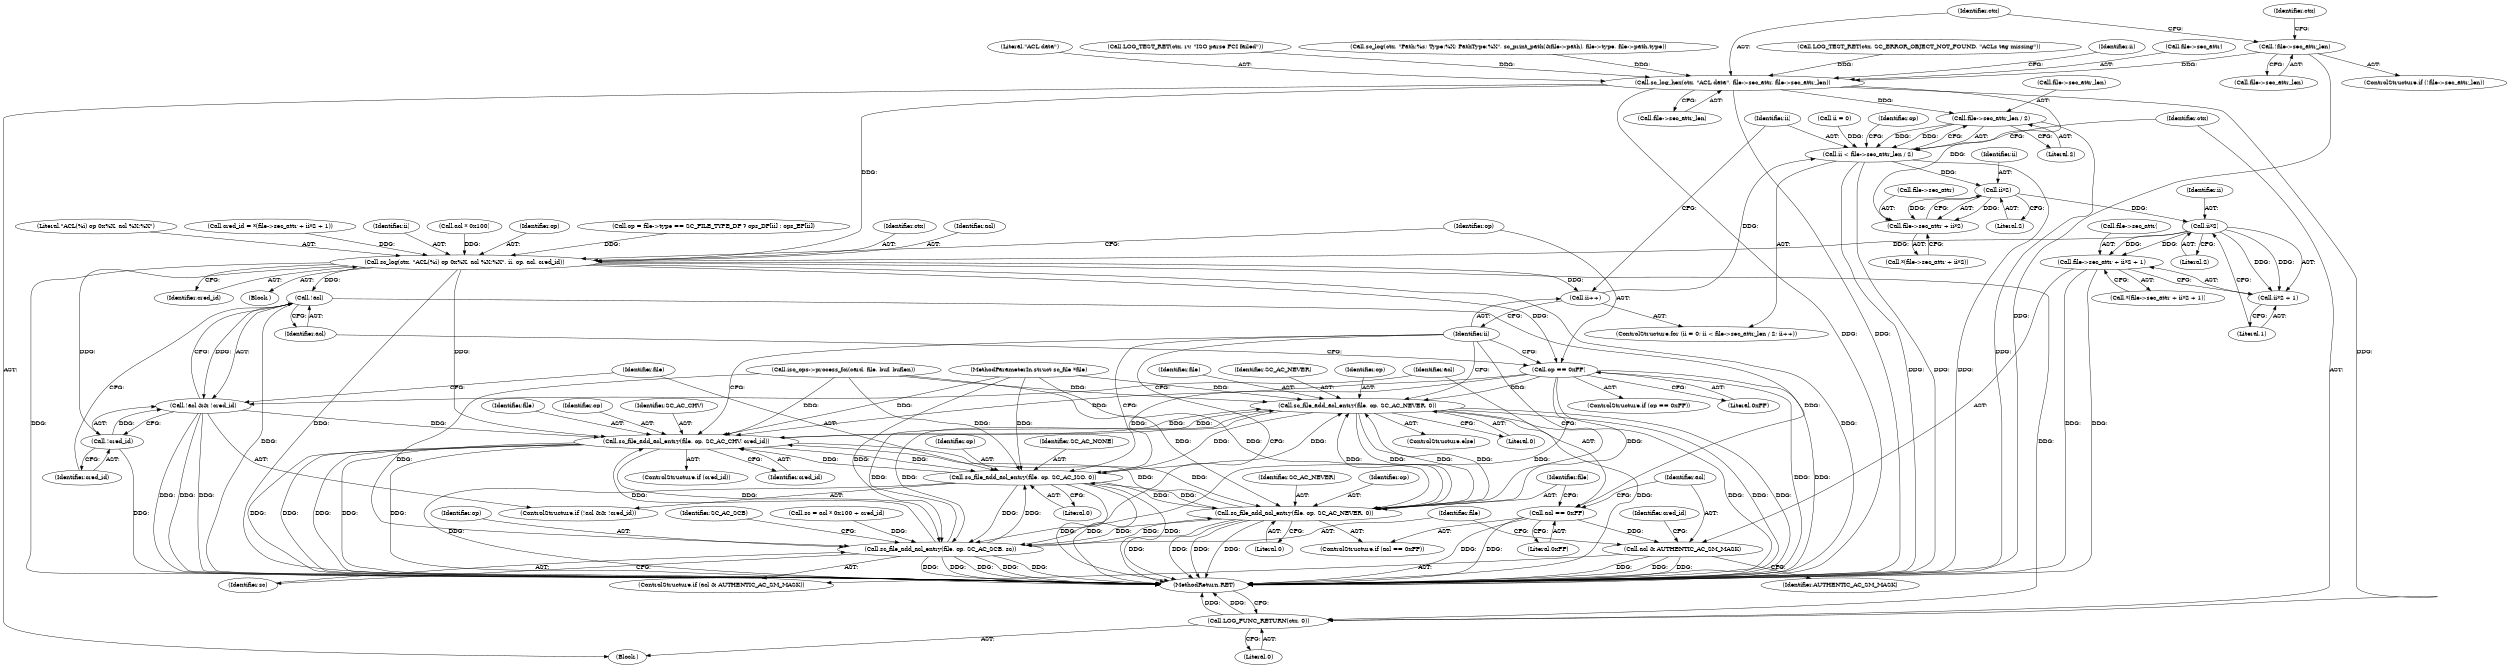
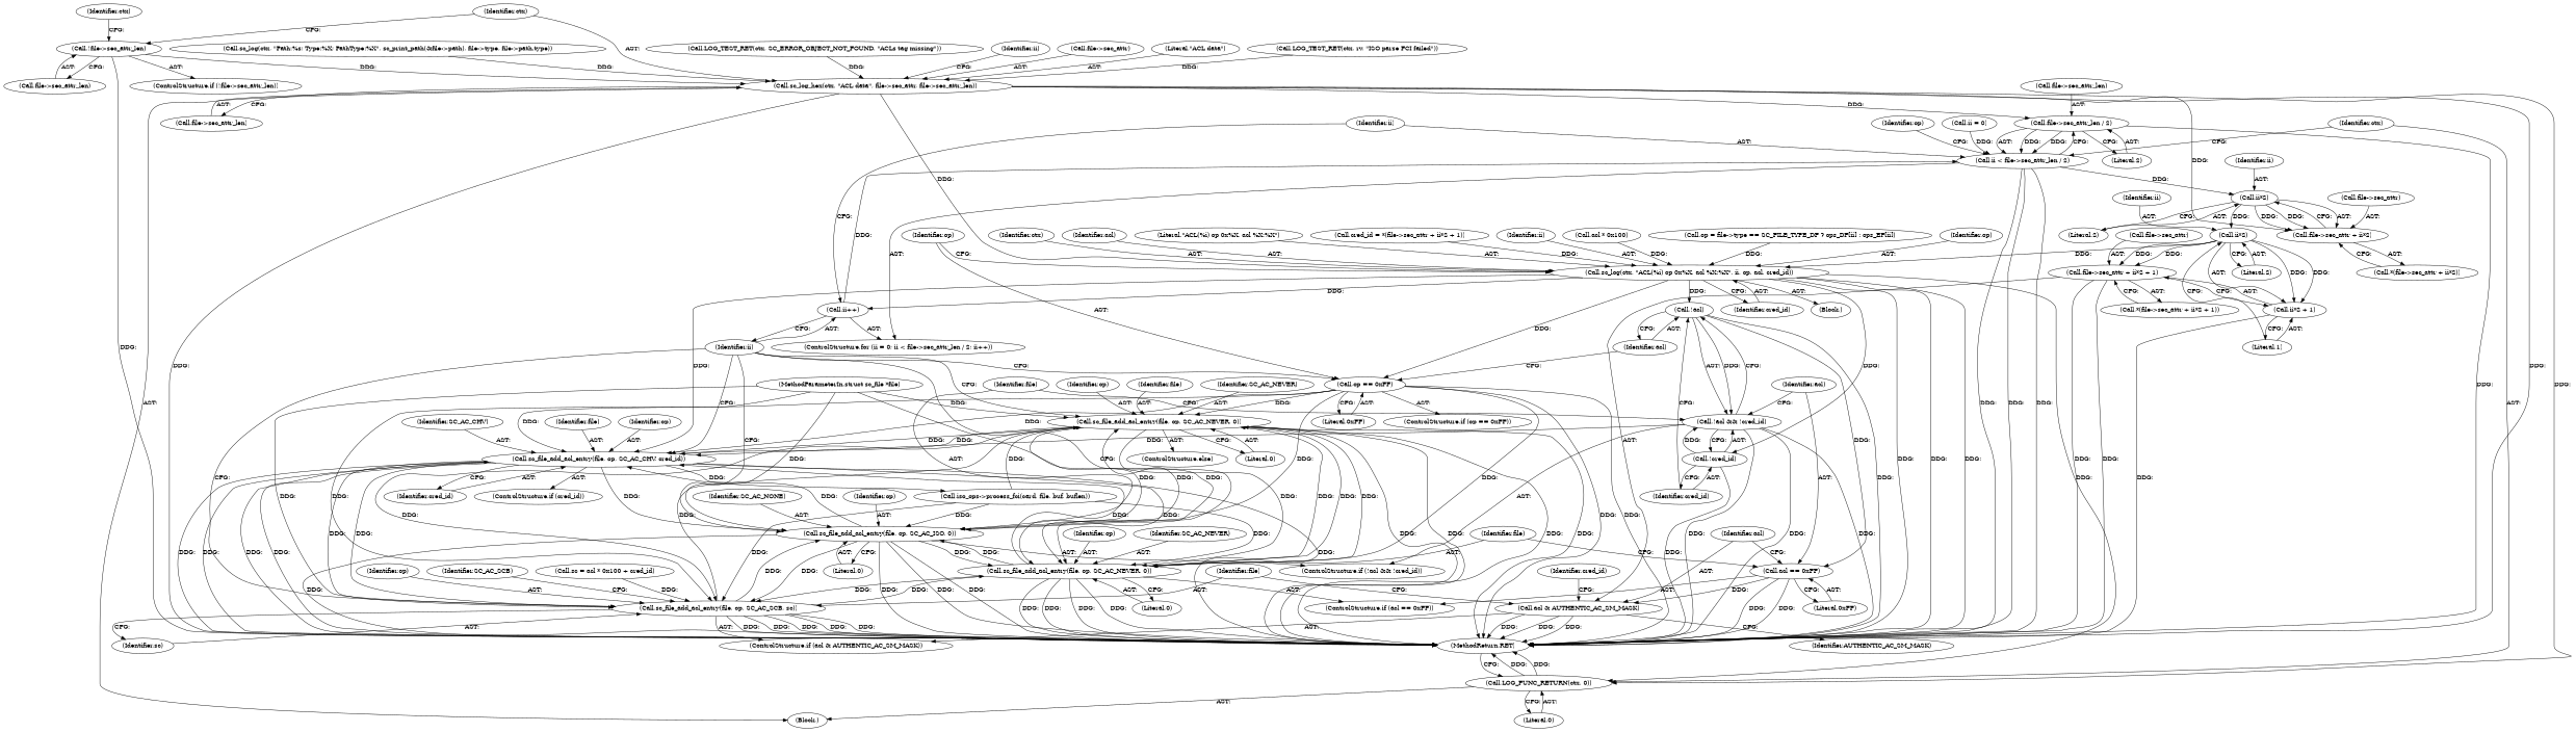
  digraph {
    n1 [label="(Call,!file->sec_attr_len)"]
    n2 [label="(Call,sc_log_hex(ctx, \"ACL data\", file->sec_attr, file->sec_attr_len))"]
    n3 [label="(ControlStructure,if (!file->sec_attr_len))"]
    n4 [label="(MethodReturn,RET)"]
    n5 [label="(Call,file->sec_attr_len)"]
    n6 [label="(Call,file->sec_attr_len / 2)"]
    n7 [label="(Call,file->sec_attr + ii*2)"]
    n8 [label="(Call,sc_log(ctx, \"ACL(%i) op 0x%X, acl %X:%X\", ii, op, acl, cred_id))"]
    n9 [label="(Call,LOG_FUNC_RETURN(ctx, 0))"]
    n10 [label="(Block,)"]
    n11 [label="(Call,file->sec_attr_len)"]
    n12 [label="(Call,ii < file->sec_attr_len / 2)"]
    n13 [label="(Literal,2)"]
    n14 [label="(Call,ii*2)"]
    n15 [label="(Call,*(file->sec_attr + ii*2))"]
    n16 [label="(Call,ii++)"]
    n17 [label="(Call,op == 0xFF)"]
    n18 [label="(Call,sc_file_add_acl_entry(file, op, SC_AC_CHV, cred_id))"]
    n19 [label="(Call,!acl)"]
    n20 [label="(Call,!cred_id)"]
    n21 [label="(Identifier,cred_id)"]
    n22 [label="(Block,)"]
    n23 [label="(Literal,0)"]
    n24 [label="(ControlStructure,for (ii = 0; ii < file->sec_attr_len / 2; ii++))"]
    n25 [label="(Call,ii*2)"]
    n26 [label="(Literal,2)"]
    n27 [label="(Call,file->sec_attr + ii*2 + 1)"]
    n28 [label="(Call,ii*2 + 1)"]
    n29 [label="(Literal,2)"]
    n30 [label="(Call,*(file->sec_attr + ii*2 + 1))"]
    n31 [label="(Call,acl & AUTHENTIC_AC_SM_MASK)"]
    n32 [label="(Literal,1)"]
    n33 [label="(Identifier,ii)"]
    n34 [label="(Call,sc_file_add_acl_entry(file, op, SC_AC_ISO, 0))"]
    n35 [label="(Call,sc_file_add_acl_entry(file, op, SC_AC_NEVER, 0))"]
    n36 [label="(Call,sc_file_add_acl_entry(file, op, SC_AC_SCB, sc))"]
    n37 [label="(Call,sc_file_add_acl_entry(file, op, SC_AC_NEVER, 0))"]
    n38 [label="(Literal,0xFF)"]
    n39 [label="(ControlStructure,if (op == 0xFF))"]
    n40 [label="(ControlStructure,if (cred_id))"]
    n41 [label="(Identifier,cred_id)"]
    n42 [label="(Call,!acl && !cred_id)"]
    n43 [label="(Call,acl == 0xFF)"]
    n44 [label="(Identifier,acl)"]
    n45 [label="(Identifier,cred_id)"]
    n46 [label="(Literal,0)"]
    n47 [label="(ControlStructure,if (!acl && !cred_id))"]
    n48 [label="(ControlStructure,if (acl == 0xFF))"]
    n49 [label="(Literal,0)"]
    n50 [label="(ControlStructure,if (acl & AUTHENTIC_AC_SM_MASK))"]
    n51 [label="(Identifier,sc)"]
    n52 [label="(ControlStructure,else)"]
    n53 [label="(Literal,0)"]
    n54 [label="(Literal,0xFF)"]
    n55 [label="(Identifier,AUTHENTIC_AC_SM_MASK)"]
    n56 [label="(Identifier,SC_AC_CHV)"]
    n57 [label="(Call,file->sec_attr_len)"]
    n58 [label="(Call,file->sec_attr)"]
    n59 [label="(Identifier,ctx)"]
    n60 [label="(Identifier,cred_id)"]
    n61 [label="(Identifier,op)"]
    n62 [label="(Identifier,op)"]
    n63 [label="(Identifier,ctx)"]
    n64 [label="(Identifier,op)"]
    n65 [label="(Identifier,op)"]
    n66 [label="(MethodParameterIn,struct sc_file *file)"]
    n67 [label="(Identifier,SC_AC_NEVER)"]
    n68 [label="(Identifier,file)"]
    n69 [label="(Call,LOG_TEST_RET(ctx, SC_ERROR_OBJECT_NOT_FOUND, \"ACLs tag missing\"))"]
    n70 [label="(Identifier,op)"]
    n71 [label="(Identifier,ctx)"]
    n72 [label="(Call,file->sec_attr)"]
    n73 [label="(Identifier,SC_AC_NONE)"]
    n74 [label="(Identifier,ctx)"]
    n75 [label="(Call,iso_ops->process_fci(card, file, buf, buflen))"]
    n76 [label="(Identifier,op)"]
    n77 [label="(Identifier,acl)"]
    n78 [label="(Call,ii = 0)"]
    n79 [label="(Identifier,acl)"]
    n80 [label="(Identifier,ii)"]
    n81 [label="(Identifier,file)"]
    n82 [label="(Identifier,acl)"]
    n83 [label="(Identifier,file)"]
    n84 [label="(Identifier,ii)"]
    n85 [label="(Literal,\"ACL(%i) op 0x%X, acl %X:%X\")"]
    n86 [label="(Call,cred_id = *(file->sec_attr + ii*2 + 1))"]
    n87 [label="(Identifier,ii)"]
    n88 [label="(Identifier,op)"]
    n89 [label="(Call,file->sec_attr)"]
    n90 [label="(Literal,\"ACL data\")"]
    n91 [label="(Identifier,ii)"]
    n92 [label="(Identifier,SC_AC_SCB)"]
    n93 [label="(Call,acl * 0x100)"]
    n94 [label="(Call,LOG_TEST_RET(ctx, rv, \"ISO parse FCI failed\"))"]
    n95 [label="(Identifier,ii)"]
    n96 [label="(Call,sc_log(ctx, \"Path:%s; Type:%X; PathType:%X\", sc_print_path(&file->path), file->type, file->path.type))"]
    n97 [label="(Call,op = file->type == SC_FILE_TYPE_DF ? ops_DF[ii] : ops_EF[ii])"]
    n98 [label="(Identifier,file)"]
    n99 [label="(Identifier,file)"]
    n100 [label="(Identifier,op)"]
    n101 [label="(Call,sc = acl * 0x100 + cred_id)"]
    n102 [label="(Identifier,SC_AC_NEVER)"]
    n1 -> n2 [label="DDG: "]
    n1 -> n3 [label="AST: "]
    n1 -> n4 [label="DDG: "]
    n1 -> n5 [label="CFG: "]
    n2 -> n4 [label="DDG: "]
    n2 -> n4 [label="DDG: "]
    n2 -> n6 [label="DDG: "]
    n2 -> n7 [label="DDG: "]
    n2 -> n8 [label="DDG: "]
    n2 -> n9 [label="DDG: "]
    n2 -> n10 [label="AST: "]
    n2 -> n11 [label="CFG: "]
    n4 -> n9 [label="CFG: "]
    n5 -> n1 [label="AST: "]
    n6 -> n4 [label="DDG: "]
    n6 -> n12 [label="AST: "]
    n6 -> n12 [label="DDG: "]
    n6 -> n12 [label="DDG: "]
    n6 -> n13 [label="CFG: "]
    n7 -> n14 [label="CFG: "]
    n7 -> n15 [label="AST: "]
    n8 -> n4 [label="DDG: "]
    n8 -> n4 [label="DDG: "]
    n8 -> n4 [label="DDG: "]
    n8 -> n9 [label="DDG: "]
    n8 -> n16 [label="DDG: "]
    n8 -> n17 [label="DDG: "]
    n8 -> n18 [label="DDG: "]
    n8 -> n19 [label="DDG: "]
    n8 -> n20 [label="DDG: "]
    n8 -> n21 [label="CFG: "]
    n8 -> n22 [label="AST: "]
    n9 -> n4 [label="DDG: "]
    n9 -> n4 [label="DDG: "]
    n9 -> n10 [label="AST: "]
    n9 -> n23 [label="CFG: "]
    n11 -> n2 [label="AST: "]
    n12 -> n4 [label="DDG: "]
    n12 -> n4 [label="DDG: "]
    n12 -> n4 [label="DDG: "]
    n12 -> n6 [label="CFG: "]
    n12 -> n14 [label="DDG: "]
    n12 -> n24 [label="AST: "]
    n13 -> n6 [label="AST: "]
    n14 -> n7 [label="AST: "]
    n14 -> n7 [label="DDG: "]
    n14 -> n7 [label="DDG: "]
    n14 -> n25 [label="DDG: "]
    n14 -> n26 [label="CFG: "]
    n15 -> n7 [label="CFG: "]
    n16 -> n12 [label="DDG: "]
    n16 -> n24 [label="AST: "]
    n16 -> n33 [label="CFG: "]
    n17 -> n4 [label="DDG: "]
    n17 -> n4 [label="DDG: "]
    n17 -> n18 [label="DDG: "]
    n17 -> n34 [label="DDG: "]
    n17 -> n35 [label="DDG: "]
    n17 -> n36 [label="DDG: "]
    n17 -> n37 [label="DDG: "]
    n17 -> n38 [label="CFG: "]
    n17 -> n39 [label="AST: "]
    n18 -> n4 [label="DDG: "]
    n18 -> n4 [label="DDG: "]
    n18 -> n4 [label="DDG: "]
    n18 -> n4 [label="DDG: "]
    n18 -> n4 [label="DDG: "]
    n18 -> n34 [label="DDG: "]
    n18 -> n35 [label="DDG: "]
    n18 -> n36 [label="DDG: "]
    n18 -> n37 [label="DDG: "]
    n18 -> n40 [label="AST: "]
    n18 -> n41 [label="CFG: "]
    n19 -> n4 [label="DDG: "]
    n19 -> n42 [label="AST: "]
    n19 -> n42 [label="DDG: "]
    n19 -> n43 [label="DDG: "]
    n19 -> n44 [label="CFG: "]
    n20 -> n4 [label="DDG: "]
    n20 -> n42 [label="AST: "]
    n20 -> n42 [label="DDG: "]
    n20 -> n45 [label="CFG: "]
    n21 -> n8 [label="AST: "]
    n23 -> n9 [label="AST: "]
    n25 -> n8 [label="DDG: "]
    n25 -> n27 [label="DDG: "]
    n25 -> n27 [label="DDG: "]
    n25 -> n28 [label="AST: "]
    n25 -> n28 [label="DDG: "]
    n25 -> n28 [label="DDG: "]
    n25 -> n29 [label="CFG: "]
    n26 -> n14 [label="AST: "]
    n27 -> n4 [label="DDG: "]
    n27 -> n4 [label="DDG: "]
    n27 -> n28 [label="CFG: "]
    n27 -> n30 [label="AST: "]
    n27 -> n31 [label="AST: "]
+   n28 -> n4 [label="DDG: "]
    n28 -> n27 [label="AST: "]
    n28 -> n32 [label="CFG: "]
    n29 -> n25 [label="AST: "]
    n30 -> n27 [label="CFG: "]
    n31 -> n4 [label="DDG: "]
    n31 -> n4 [label="DDG: "]
    n31 -> n4 [label="DDG: "]
    n31 -> n50 [label="AST: "]
    n31 -> n55 [label="CFG: "]
    n32 -> n25 [label="CFG: "]
    n32 -> n28 [label="AST: "]
    n33 -> n16 [label="AST: "]
    n33 -> n17 [label="CFG: "]
    n33 -> n18 [label="CFG: "]
    n33 -> n34 [label="CFG: "]
    n33 -> n35 [label="CFG: "]
    n33 -> n36 [label="CFG: "]
    n33 -> n37 [label="CFG: "]
    n34 -> n4 [label="DDG: "]
    n34 -> n4 [label="DDG: "]
    n34 -> n4 [label="DDG: "]
    n34 -> n4 [label="DDG: "]
    n34 -> n18 [label="DDG: "]
    n34 -> n35 [label="DDG: "]
    n34 -> n36 [label="DDG: "]
    n34 -> n37 [label="DDG: "]
    n34 -> n46 [label="CFG: "]
    n34 -> n47 [label="AST: "]
    n35 -> n4 [label="DDG: "]
    n35 -> n4 [label="DDG: "]
    n35 -> n4 [label="DDG: "]
    n35 -> n4 [label="DDG: "]
    n35 -> n18 [label="DDG: "]
    n35 -> n34 [label="DDG: "]
    n35 -> n36 [label="DDG: "]
    n35 -> n37 [label="DDG: "]
    n35 -> n37 [label="DDG: "]
    n35 -> n48 [label="AST: "]
    n35 -> n49 [label="CFG: "]
    n36 -> n4 [label="DDG: "]
    n36 -> n4 [label="DDG: "]
    n36 -> n4 [label="DDG: "]
    n36 -> n4 [label="DDG: "]
    n36 -> n4 [label="DDG: "]
    n36 -> n18 [label="DDG: "]
    n36 -> n34 [label="DDG: "]
    n36 -> n35 [label="DDG: "]
    n36 -> n37 [label="DDG: "]
    n36 -> n50 [label="AST: "]
    n36 -> n51 [label="CFG: "]
    n37 -> n4 [label="DDG: "]
    n37 -> n4 [label="DDG: "]
    n37 -> n4 [label="DDG: "]
    n37 -> n4 [label="DDG: "]
    n37 -> n18 [label="DDG: "]
    n37 -> n34 [label="DDG: "]
    n37 -> n35 [label="DDG: "]
    n37 -> n35 [label="DDG: "]
    n37 -> n36 [label="DDG: "]
    n37 -> n52 [label="AST: "]
    n37 -> n53 [label="CFG: "]
    n38 -> n17 [label="AST: "]
    n41 -> n18 [label="AST: "]
    n42 -> n4 [label="DDG: "]
    n42 -> n4 [label="DDG: "]
    n42 -> n4 [label="DDG: "]
    n42 -> n18 [label="DDG: "]
    n42 -> n19 [label="CFG: "]
    n42 -> n20 [label="CFG: "]
    n42 -> n47 [label="AST: "]
    n43 -> n4 [label="DDG: "]
    n43 -> n4 [label="DDG: "]
    n43 -> n31 [label="DDG: "]
    n43 -> n48 [label="AST: "]
    n43 -> n54 [label="CFG: "]
    n44 -> n17 [label="CFG: "]
    n44 -> n19 [label="AST: "]
    n45 -> n19 [label="CFG: "]
    n45 -> n20 [label="AST: "]
    n46 -> n34 [label="AST: "]
    n49 -> n35 [label="AST: "]
    n51 -> n36 [label="AST: "]
    n53 -> n37 [label="AST: "]
    n54 -> n43 [label="AST: "]
    n56 -> n18 [label="AST: "]
    n57 -> n6 [label="AST: "]
    n58 -> n7 [label="AST: "]
    n59 -> n9 [label="AST: "]
    n59 -> n12 [label="CFG: "]
    n60 -> n31 [label="CFG: "]
    n61 -> n37 [label="AST: "]
    n62 -> n8 [label="AST: "]
    n63 -> n1 [label="CFG: "]
    n64 -> n8 [label="CFG: "]
    n64 -> n17 [label="AST: "]
    n65 -> n34 [label="AST: "]
    n66 -> n18 [label="DDG: "]
    n66 -> n34 [label="DDG: "]
    n66 -> n35 [label="DDG: "]
    n66 -> n36 [label="DDG: "]
    n66 -> n37 [label="DDG: "]
    n67 -> n35 [label="AST: "]
    n68 -> n18 [label="AST: "]
    n69 -> n2 [label="DDG: "]
    n70 -> n36 [label="AST: "]
    n71 -> n1 [label="CFG: "]
    n71 -> n2 [label="AST: "]
    n72 -> n27 [label="AST: "]
    n73 -> n34 [label="AST: "]
    n74 -> n8 [label="AST: "]
-   n75 -> n18 [label="DDG: "]
+   n18 -> n75 [label="DDG: "]
    n75 -> n34 [label="DDG: "]
    n75 -> n35 [label="DDG: "]
    n75 -> n36 [label="DDG: "]
    n75 -> n37 [label="DDG: "]
    n76 -> n35 [label="AST: "]
    n77 -> n42 [label="CFG: "]
    n77 -> n43 [label="AST: "]
    n78 -> n12 [label="DDG: "]
    n79 -> n31 [label="AST: "]
    n79 -> n43 [label="CFG: "]
    n80 -> n12 [label="AST: "]
    n80 -> n16 [label="CFG: "]
    n81 -> n37 [label="AST: "]
    n82 -> n8 [label="AST: "]
    n83 -> n34 [label="AST: "]
    n83 -> n42 [label="CFG: "]
    n84 -> n2 [label="CFG: "]
    n85 -> n8 [label="AST: "]
    n86 -> n8 [label="DDG: "]
    n87 -> n8 [label="AST: "]
    n88 -> n18 [label="AST: "]
    n89 -> n2 [label="AST: "]
    n90 -> n2 [label="AST: "]
    n91 -> n25 [label="AST: "]
    n92 -> n36 [label="CFG: "]
    n93 -> n8 [label="DDG: "]
    n94 -> n2 [label="DDG: "]
    n95 -> n14 [label="AST: "]
    n96 -> n2 [label="DDG: "]
    n97 -> n8 [label="DDG: "]
    n98 -> n31 [label="CFG: "]
    n98 -> n36 [label="AST: "]
    n99 -> n35 [label="AST: "]
    n99 -> n43 [label="CFG: "]
    n100 -> n12 [label="CFG: "]
    n101 -> n36 [label="DDG: "]
    n102 -> n37 [label="AST: "]
  }
